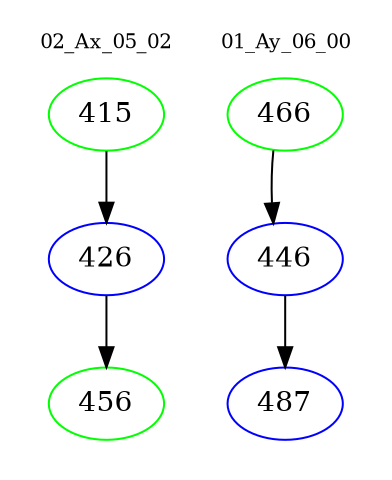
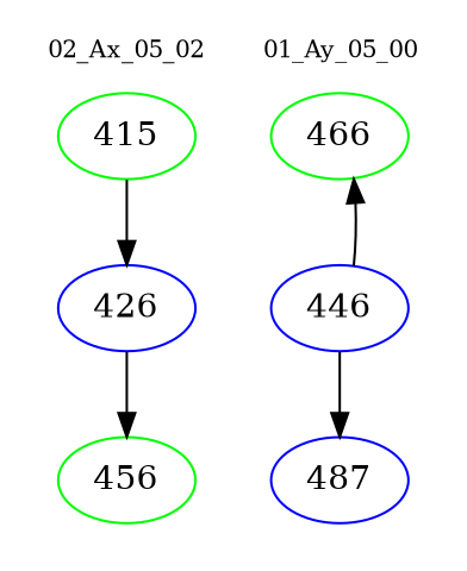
  digraph {
    node [color=green]
    edge [color=black]
    n1 [label=415]
    n2 [color=blue label=426]
    n3 [label=456]
    n4 [label=466]
    n5 [color=blue label=446]
    n6 [color=blue label=487]
    subgraph cluster_1 {
      color=white
      fontsize=10
      label="02_Ax_05_02"
      n1
      n2
      n3
    }
    subgraph cluster_2 {
      color=white
      fontsize=10
-     label="01_Ay_06_00"
+     label="01_Ay_05_00"
      n4
      n5
      n6
    }
    n1 -> n2
    n2 -> n3
-   n4 -> n5
+   n5 -> n4
    n5 -> n6
  }
